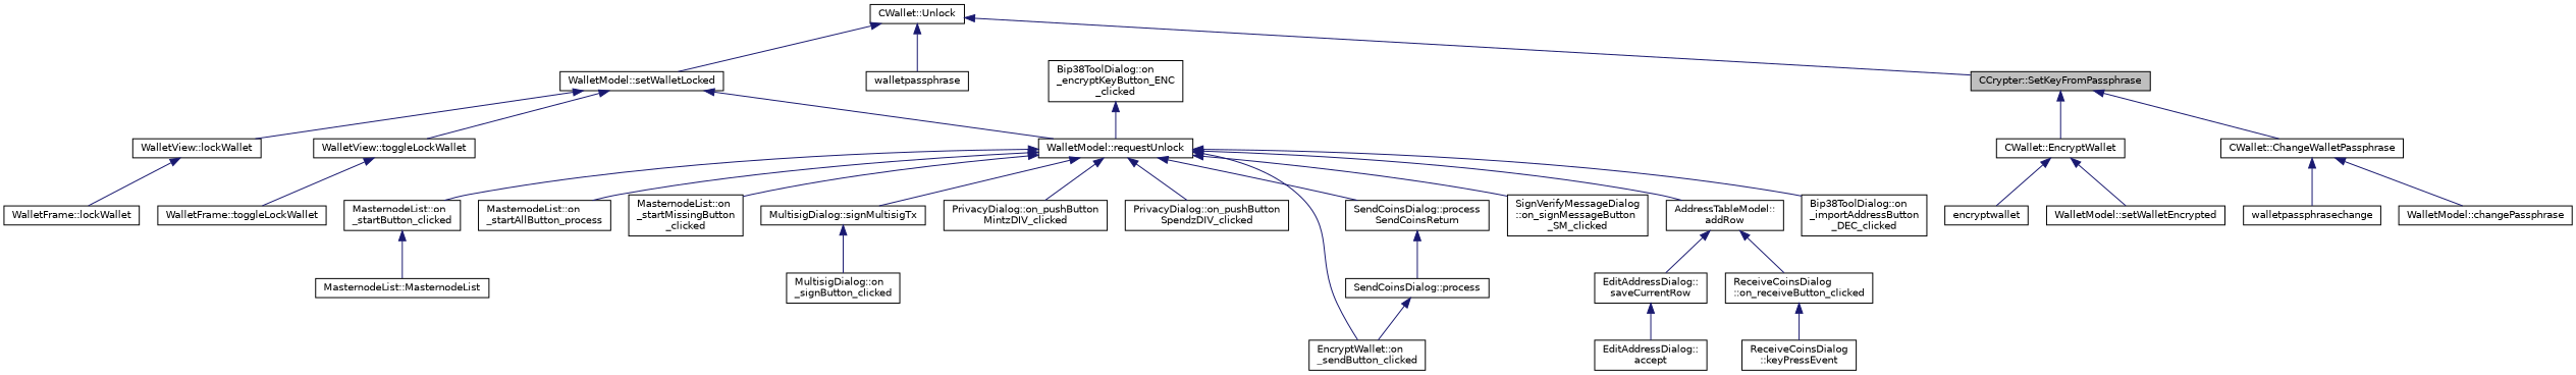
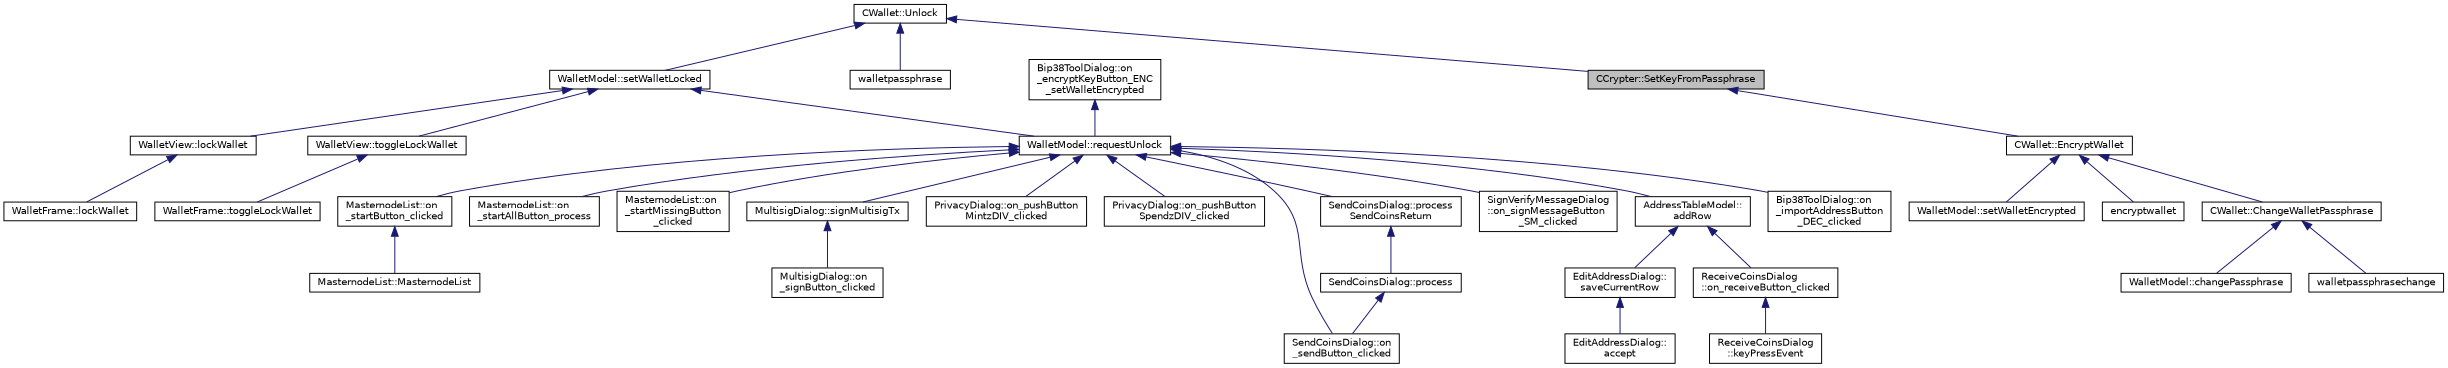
  digraph {
    rankdir=TB
    node [color=black fillcolor=white fontname=Helvetica fontsize=10 shape=record style=filled]
    edge [color=midnightblue dir=back fontname=Helvetica fontsize=10 labelfontname=Helvetica labelfontsize=10 style=solid]
    n1 [fillcolor=grey75 fontcolor=black height=0.2 label="CCrypter::SetKeyFromPassphrase" width=0.4]
    n2 [height=0.2 label="CWallet::ChangeWalletPassphrase" width=0.4]
    n3 [height=0.2 label="CWallet::EncryptWallet" width=0.4]
    n4 [height=0.2 label="CWallet::Unlock" width=0.4]
    n5 [height=0.2 label="WalletModel::setWalletLocked" width=0.4]
    n6 [height=0.2 label=walletpassphrase width=0.4]
    n7 [height=0.2 label="WalletModel::changePassphrase" width=0.4]
    n8 [height=0.2 label=walletpassphrasechange width=0.4]
    n9 [height=0.2 label="WalletModel::setWalletEncrypted" width=0.4]
    n10 [height=0.2 label=encryptwallet width=0.4]
    n11 [height=0.2 label="WalletModel::requestUnlock" width=0.4]
    n12 [height=0.2 label="WalletView::lockWallet" width=0.4]
    n13 [height=0.2 label="WalletView::toggleLockWallet" width=0.4]
    n14 [height=0.2 label="AddressTableModel::\laddRow" width=0.4]
    n15 [height=0.2 label="Bip38ToolDialog::on\l_importAddressButton\l_DEC_clicked" width=0.4]
    n16 [height=0.2 label="MasternodeList::on\l_startButton_clicked" width=0.4]
    n17 [height=0.2 label="MasternodeList::on\l_startAllButton_process" width=0.4]
    n18 [height=0.2 label="MasternodeList::on\l_startMissingButton\l_clicked" width=0.4]
    n19 [height=0.2 label="MultisigDialog::signMultisigTx" width=0.4]
    n20 [height=0.2 label="PrivacyDialog::on_pushButton\lMintzDIV_clicked" width=0.4]
    n21 [height=0.2 label="PrivacyDialog::on_pushButton\lSpendzDIV_clicked" width=0.4]
-   n22 [height=0.2 label="EncryptWallet::on\l_sendButton_clicked" width=0.4]
+   n22 [height=0.2 label="SendCoinsDialog::on\l_sendButton_clicked" width=0.4]
    n23 [height=0.2 label="SendCoinsDialog::process\lSendCoinsReturn" width=0.4]
    n24 [height=0.2 label="SignVerifyMessageDialog\l::on_signMessageButton\l_SM_clicked" width=0.4]
    n25 [height=0.2 label="WalletFrame::lockWallet" width=0.4]
    n26 [height=0.2 label="WalletFrame::toggleLockWallet" width=0.4]
    n27 [height=0.2 label="EditAddressDialog::\lsaveCurrentRow" width=0.4]
    n28 [height=0.2 label="ReceiveCoinsDialog\l::on_receiveButton_clicked" width=0.4]
-   n29 [height=0.2 label="Bip38ToolDialog::on\l_encryptKeyButton_ENC\l_clicked" width=0.4]
+   n29 [height=0.2 label="Bip38ToolDialog::on\l_encryptKeyButton_ENC\l_setWalletEncrypted" width=0.4]
    n30 [height=0.2 label="MasternodeList::MasternodeList" width=0.4]
    n31 [height=0.2 label="MultisigDialog::on\l_signButton_clicked" width=0.4]
    n32 [height=0.2 label="SendCoinsDialog::process" width=0.4]
    n33 [height=0.2 label="EditAddressDialog::\laccept" width=0.4]
    n34 [height=0.2 label="ReceiveCoinsDialog\l::keyPressEvent" width=0.4]
-   n1 -> n2
+   n3 -> n2
    n1 -> n3
    n2 -> n7
    n2 -> n8
    n3 -> n9
    n3 -> n10
    n4 -> n1
    n4 -> n5
    n4 -> n6
    n5 -> n11
    n5 -> n12
    n5 -> n13
    n11 -> n14
    n11 -> n15
    n11 -> n16
    n11 -> n17
    n11 -> n18
    n11 -> n19
    n11 -> n20
    n11 -> n21
    n11 -> n22
    n11 -> n23
    n11 -> n24
    n12 -> n25
    n13 -> n26
    n14 -> n27
    n14 -> n28
    n16 -> n30
    n19 -> n31
    n23 -> n32
    n27 -> n33
    n28 -> n34
    n29 -> n11
    n32 -> n22
  }
